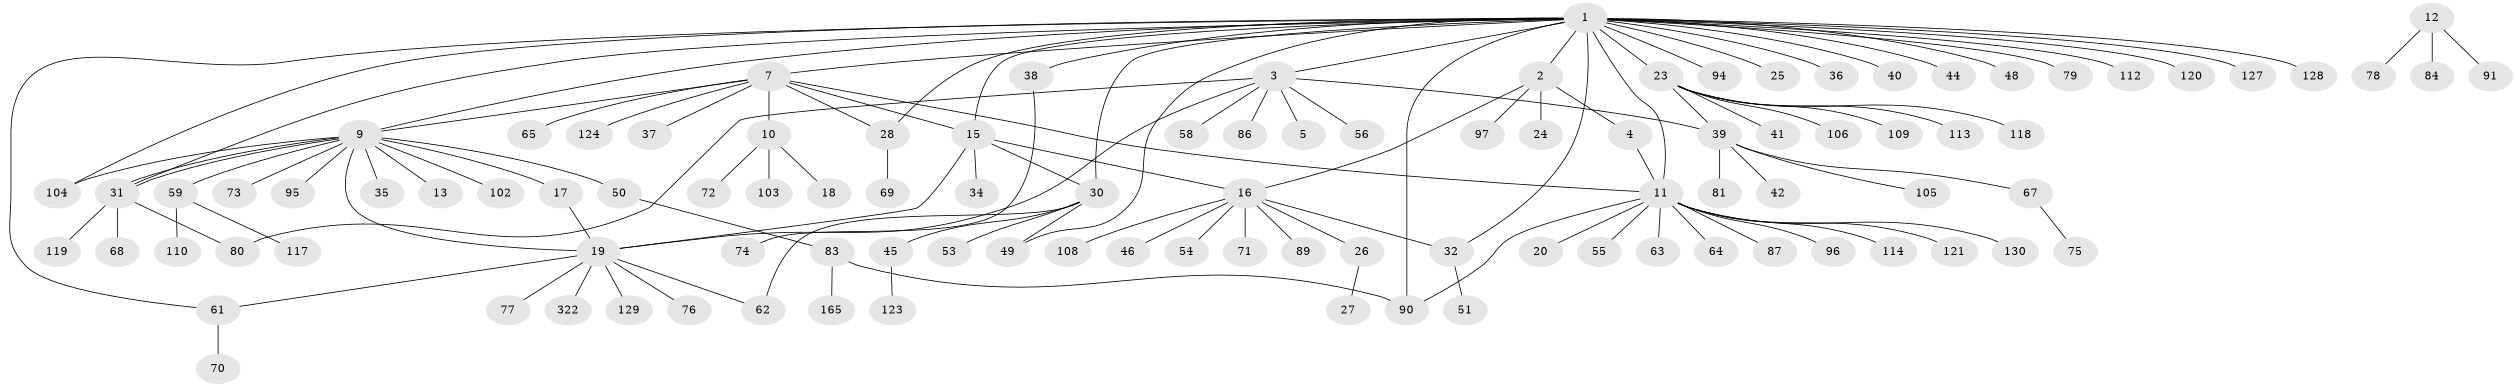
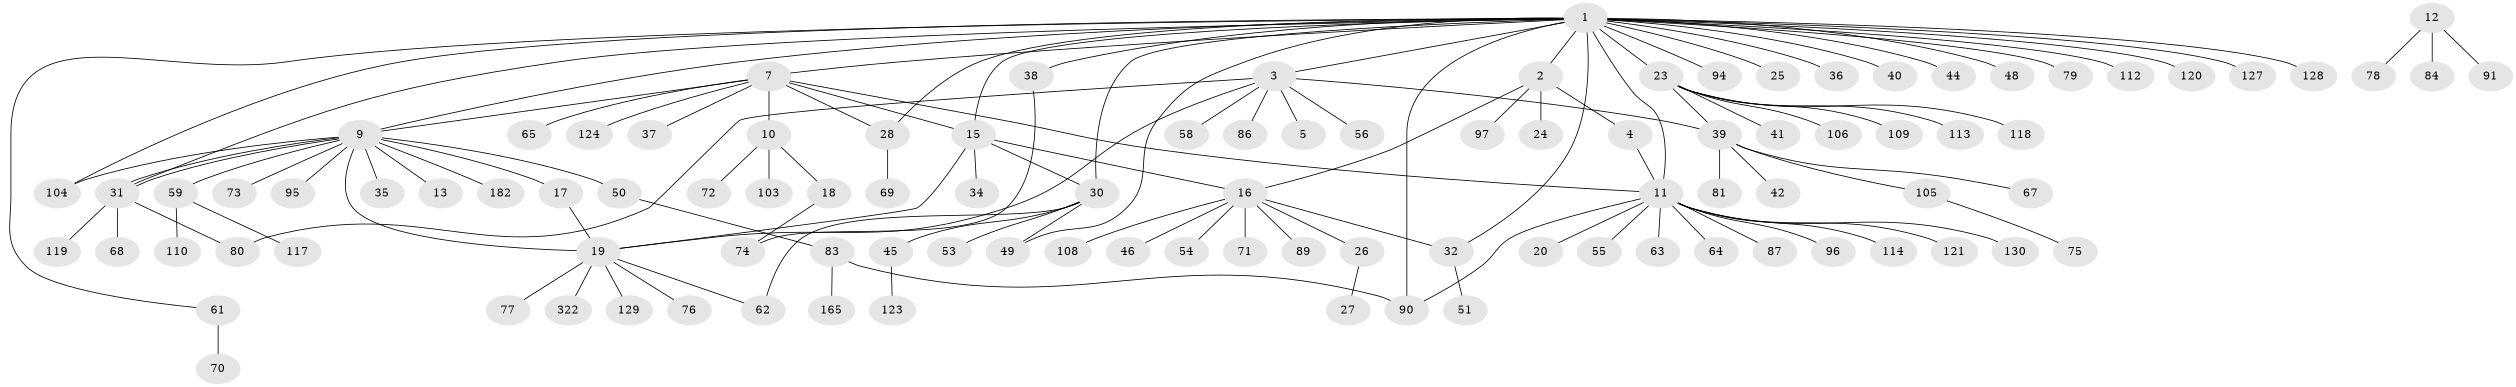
  graph {
    node [color=gray90 style=filled]
    1 [super="+21"]
    2 [super="+6"]
    3 [super="+33"]
    7 [super="+8"]
    9 [super="+107"]
    11 [super="+22"]
    n7 [label=94]
    15
    23 [super="+57"]
    25
    28 [super="+60"]
    30 [super="+43"]
    31 [super="+66"]
    32
    36
    38 [super="+93"]
    40
    44
    48
    49
    61
    79
    90 [super="+111"]
    104
    112
    120
    127
    128
    4 [super="+92"]
    16 [super="+29"]
    24
    97
    5
    19 [super="+47"]
    39 [super="+115"]
    56
    58
    80
    86
    10 [super="+100"]
    37
    65
    124
    13
    17 [super="+98"]
    35
    50 [super="+116"]
    59 [super="+94"]
    73
    95
-   102
+   102 [label=182]
    20
    55
    63
    64
    87
    96
    114
    121
    130
    34 [super="+99"]
    41
    106
    109
    113
    118
    69 [super="+88"]
    62
    45
    53 [super="+82"]
    68
    119
    51
    74
    70
    26 [super="+52"]
    46
    54
    71
    89
    108
    76
    77
    n84 [label=322]
    129
    42
    67
    81
    105
    18
    72
    103
    83 [super="+85"]
    110
    117
    12 [super="+126"]
    78
    84
    91
    27
    123
    75
    n103 [label=165]
    1 -- 2
    1 -- 3
    1 -- 7
    1 -- 9
    1 -- 11
    1 -- n7
    1 -- 15
    1 -- 23
    1 -- 25
    1 -- 28
    1 -- 30
    1 -- 31
    1 -- 32
    1 -- 36
    1 -- 38
    1 -- 40
    1 -- 44
    1 -- 48
    1 -- 49
    1 -- 61
    1 -- 79
    1 -- 90
    1 -- 104
    1 -- 112
    1 -- 120
    1 -- 127
    1 -- 128
    2 -- 4
    2 -- 16
    2 -- 24
    2 -- 97
    3 -- 5
    3 -- 19
    3 -- 39
    3 -- 56
    3 -- 58
    3 -- 80
    3 -- 86
    7 -- 9
    7 -- 11
    7 -- 15
    7 -- 28
    7 -- 10
    7 -- 37
    7 -- 65
    7 -- 124
    9 -- 31
    9 -- 31
    9 -- 104
    9 -- 19
    9 -- 13
    9 -- 17
    9 -- 35
    9 -- 50
    9 -- 59
    9 -- 73
    9 -- 95
    9 -- 102
    11 -- 90
    11 -- 20
    11 -- 55
    11 -- 63
    11 -- 64
    11 -- 87
    11 -- 96
    11 -- 114
    11 -- 121
    11 -- 130
    15 -- 30
    15 -- 16
    15 -- 19
    15 -- 34
    23 -- 39
    23 -- 41
    23 -- 106
    23 -- 109
    23 -- 113
    23 -- 118
    28 -- 69
    30 -- 49
    30 -- 62
    30 -- 45
    30 -- 53
    31 -- 80
    31 -- 68
    31 -- 119
    32 -- 51
    38 -- 74
    61 -- 70
    4 -- 11
    16 -- 32
    16 -- 26
    16 -- 46
    16 -- 54
    16 -- 71
    16 -- 89
    16 -- 108
-   19 -- 61
    19 -- 62
    19 -- 76
    19 -- 77
    19 -- n84
    19 -- 129
    39 -- 42
    39 -- 67
    39 -- 81
    39 -- 105
    10 -- 18
    10 -- 72
    10 -- 103
    17 -- 19
    50 -- 83
    59 -- 110
    59 -- 117
    45 -- 123
    26 -- 27
-   67 -- 75
+   105 -- 75
+   18 -- 74
    83 -- 90
    83 -- n103
    12 -- 78
    12 -- 84
    12 -- 91
  }
